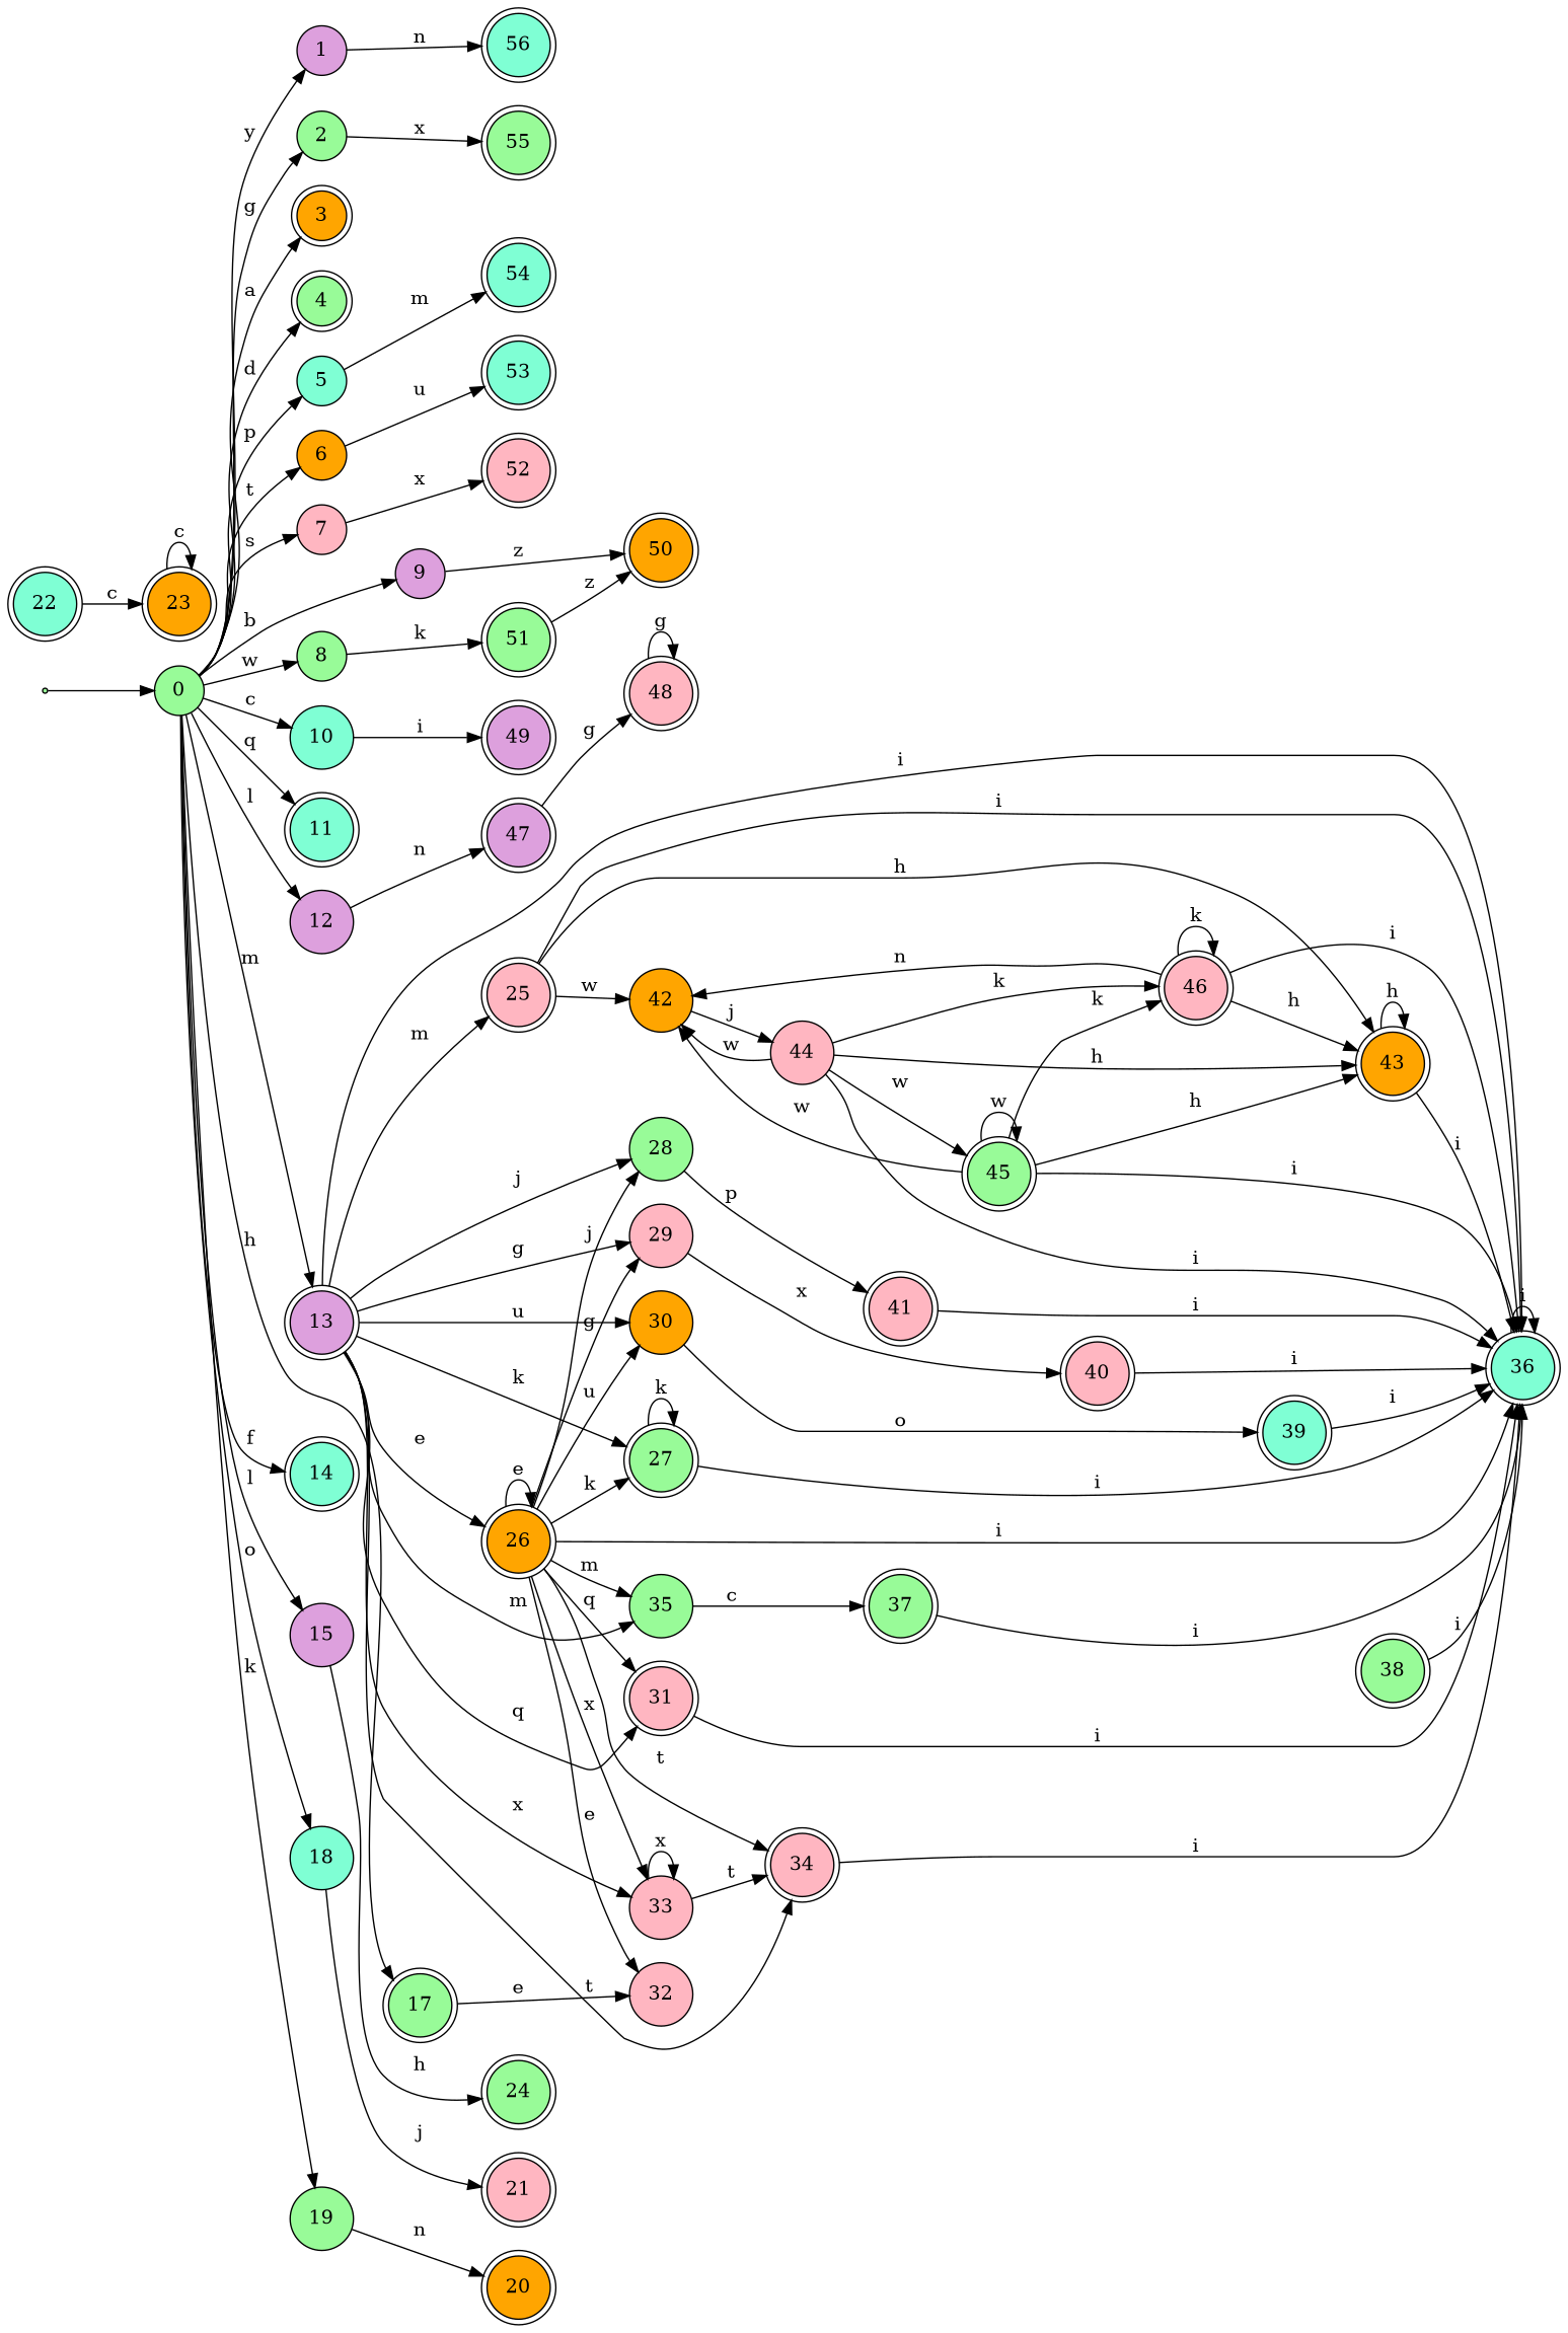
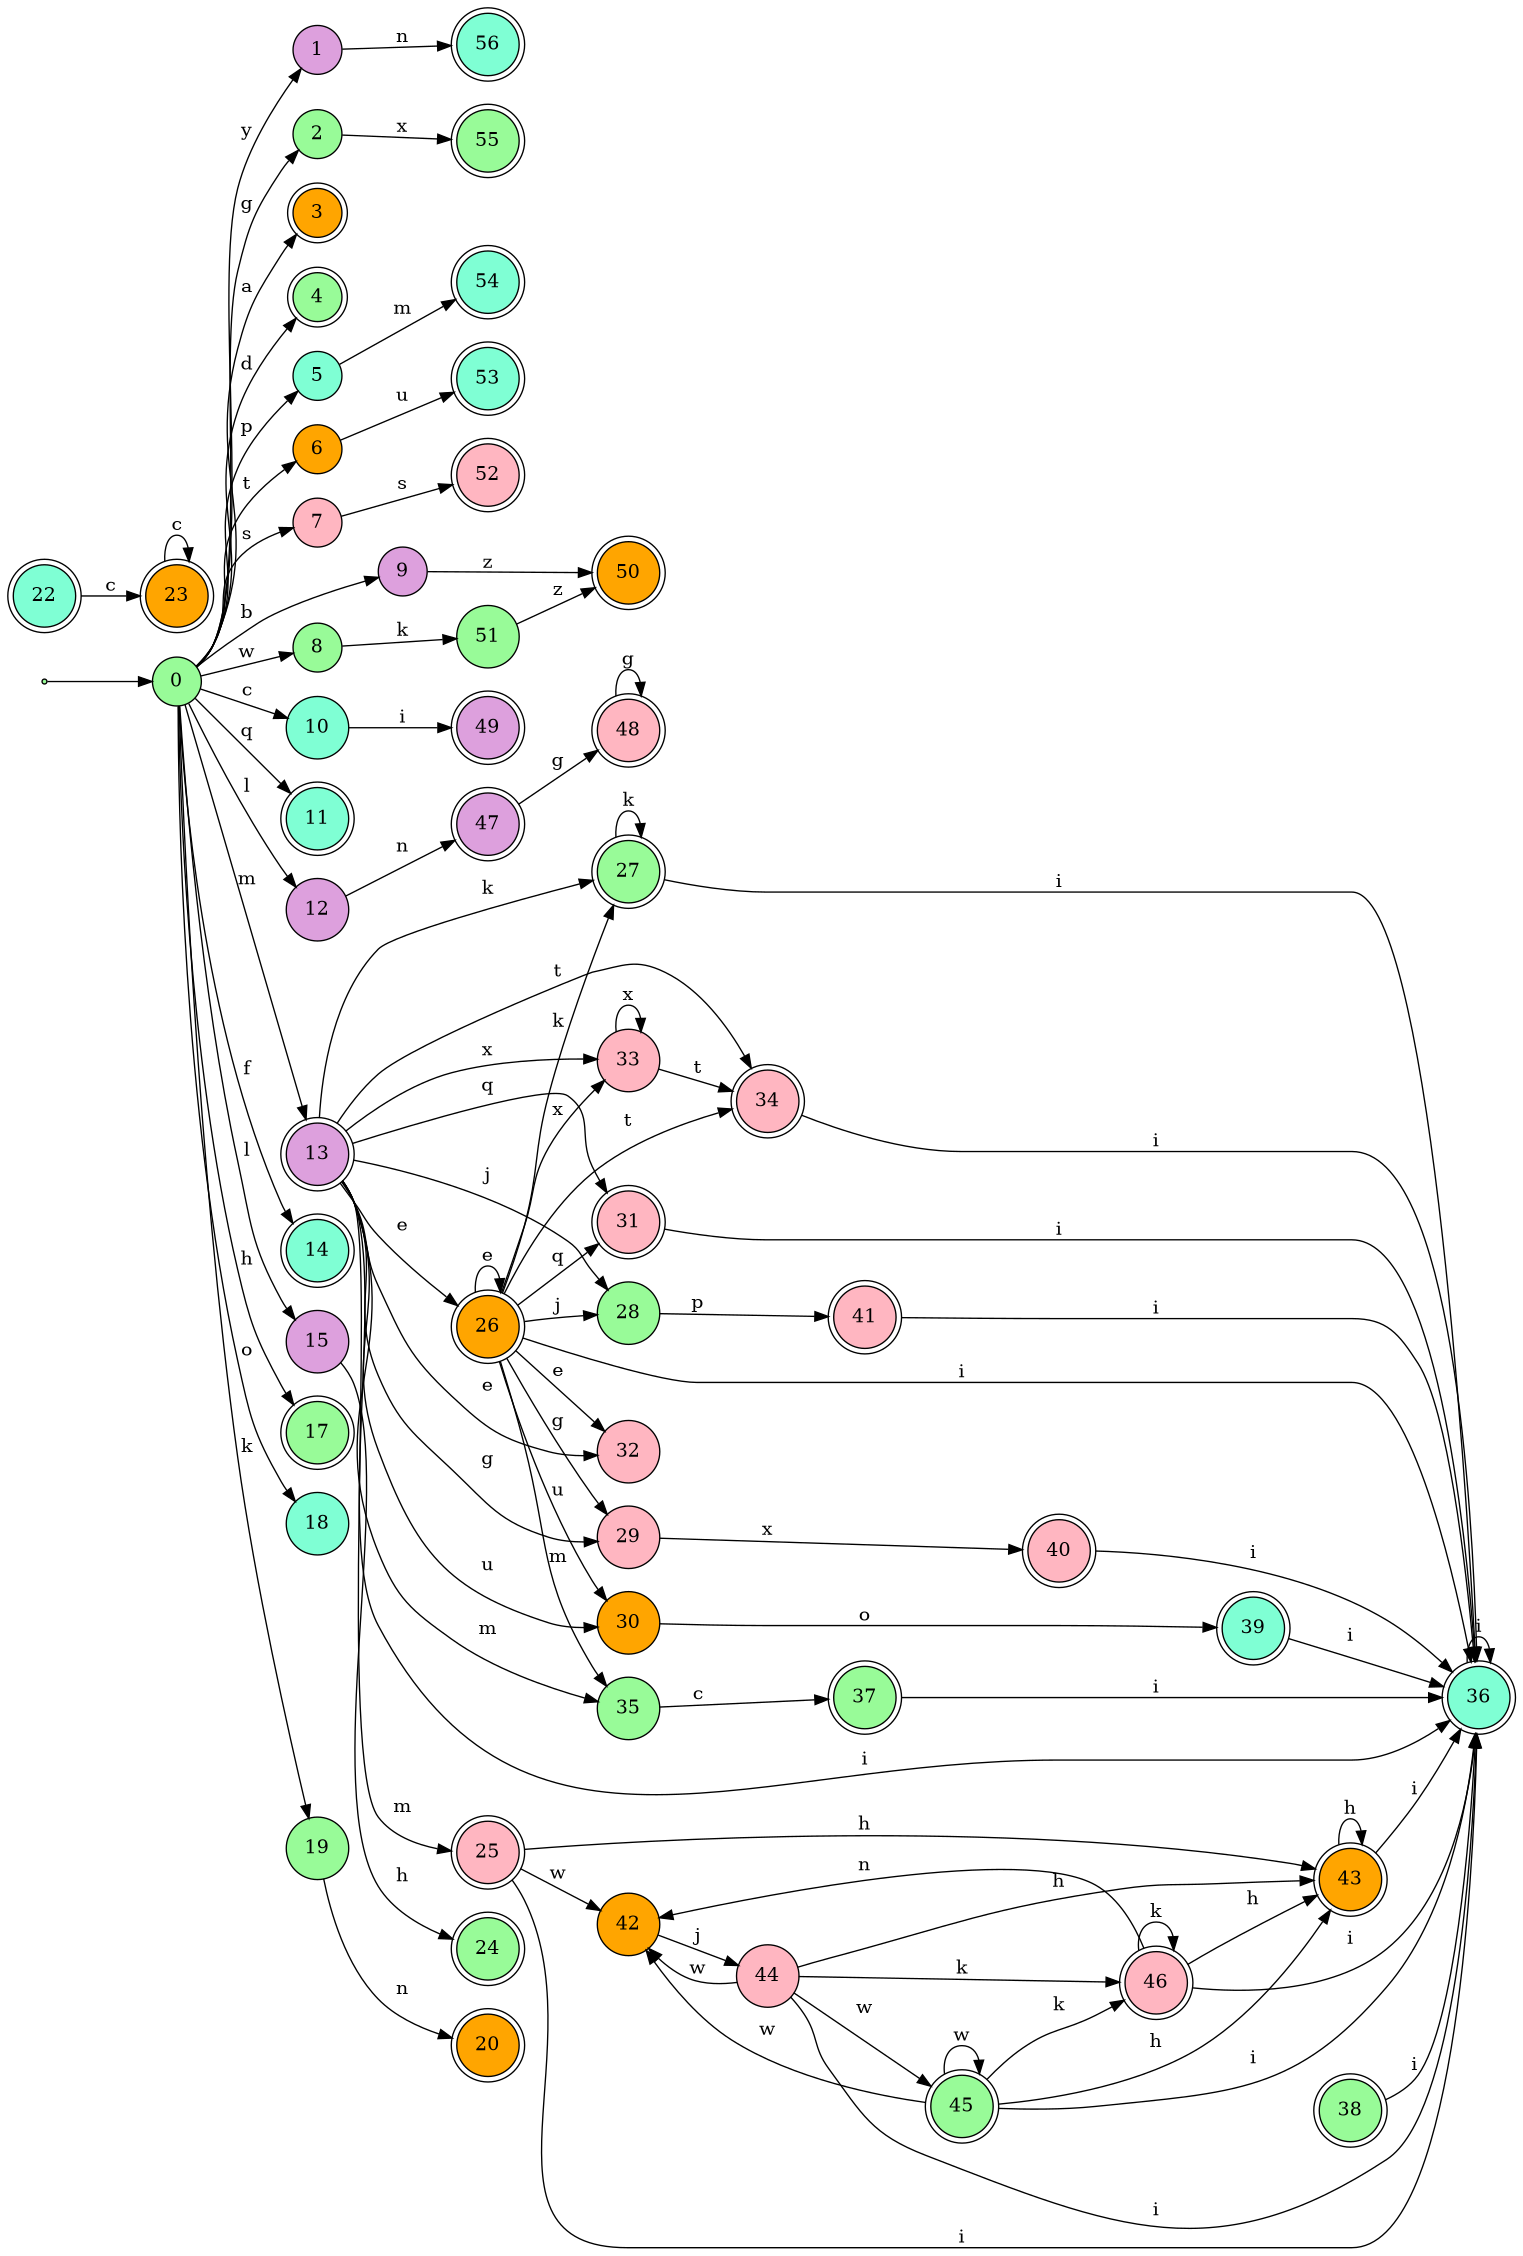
  digraph {
    rankdir=LR
    node [fillcolor=palegreen shape=doublecircle style=filled]
    dummy0 [shape=point]
    0 [shape=circle]
    1 [fillcolor=plum shape=circle]
    2 [shape=circle]
    3 [fillcolor=orange]
    4
    5 [fillcolor=aquamarine shape=circle]
    6 [fillcolor=orange shape=circle]
    7 [fillcolor=lightpink shape=circle]
    8 [shape=circle]
    9 [fillcolor=plum shape=circle]
    10 [fillcolor=aquamarine shape=circle]
    11 [fillcolor=aquamarine]
    12 [fillcolor=plum shape=circle]
    13 [fillcolor=plum]
    14 [fillcolor=aquamarine]
    15 [fillcolor=plum shape=circle]
    17
    18 [fillcolor=aquamarine shape=circle]
    19 [shape=circle]
    56 [fillcolor=aquamarine]
    55
    54 [fillcolor=aquamarine]
    53 [fillcolor=aquamarine]
    52 [fillcolor=lightpink]
-   51
+   51 [shape=circle]
    50 [fillcolor=orange]
    49 [fillcolor=plum]
    47 [fillcolor=plum]
    25 [fillcolor=lightpink]
    26 [fillcolor=orange]
    27
    28 [shape=circle]
    29 [fillcolor=lightpink shape=circle]
    30 [fillcolor=orange shape=circle]
    31 [fillcolor=lightpink]
    32 [fillcolor=lightpink shape=circle]
    33 [fillcolor=lightpink shape=circle]
    34 [fillcolor=lightpink]
    35 [shape=circle]
    36 [fillcolor=aquamarine]
    24
-   21 [fillcolor=lightpink]
    20 [fillcolor=orange]
    48 [fillcolor=lightpink]
    42 [fillcolor=orange shape=circle]
    43 [fillcolor=orange]
    41 [fillcolor=lightpink]
    40 [fillcolor=lightpink]
    39 [fillcolor=aquamarine]
    37
    22 [fillcolor=aquamarine]
    23 [fillcolor=orange]
    44 [fillcolor=lightpink shape=circle]
    38
    45
    46 [fillcolor=lightpink]
    dummy0 -> 0
    0 -> 1 [label=y]
    0 -> 2 [label=g]
    0 -> 3 [label=a]
    0 -> 4 [label=d]
    0 -> 5 [label=p]
    0 -> 6 [label=t]
    0 -> 7 [label=s]
    0 -> 8 [label=w]
    0 -> 9 [label=b]
    0 -> 10 [label=c]
    0 -> 11 [label=q]
    0 -> 12 [label=l]
    0 -> 13 [label=m]
    0 -> 14 [label=f]
    0 -> 15 [label=l]
    0 -> 17 [label=h]
    0 -> 18 [label=o]
    0 -> 19 [label=k]
    1 -> 56 [label=n]
    2 -> 55 [label=x]
    5 -> 54 [label=m]
    6 -> 53 [label=u]
-   7 -> 52 [label=x]
+   7 -> 52 [label=s]
    8 -> 51 [label=k]
    9 -> 50 [label=z]
    10 -> 49 [label=i]
    12 -> 47 [label=n]
    13 -> 25 [label=m]
    13 -> 26 [label=e]
    13 -> 27 [label=k]
    13 -> 28 [label=j]
    13 -> 29 [label=g]
    13 -> 30 [label=u]
    13 -> 31 [label=q]
-   17 -> 32 [label=e]
+   13 -> 32 [label=e]
    13 -> 33 [label=x]
    13 -> 34 [label=t]
    13 -> 35 [label=m]
    13 -> 36 [label=i]
    15 -> 24 [label=h]
-   18 -> 21 [label=j]
    19 -> 20 [label=n]
    51 -> 50 [label=z]
    47 -> 48 [label=g]
    25 -> 36 [label=i]
    25 -> 42 [label=w]
    25 -> 43 [label=h]
    26 -> 26 [label=e]
    26 -> 27 [label=k]
    26 -> 28 [label=j]
    26 -> 29 [label=g]
    26 -> 30 [label=u]
    26 -> 31 [label=q]
    26 -> 32 [label=e]
    26 -> 33 [label=x]
    26 -> 34 [label=t]
    26 -> 35 [label=m]
    26 -> 36 [label=i]
    27 -> 27 [label=k]
    27 -> 36 [label=i]
    28 -> 41 [label=p]
    29 -> 40 [label=x]
    30 -> 39 [label=o]
    31 -> 36 [label=i]
    33 -> 33 [label=x]
    33 -> 34 [label=t]
    34 -> 36 [label=i]
    35 -> 37 [label=c]
    36 -> 36 [label=i]
    48 -> 48 [label=g]
    42 -> 44 [label=j]
    43 -> 36 [label=i]
    43 -> 43 [label=h]
    41 -> 36 [label=i]
    40 -> 36 [label=i]
    39 -> 36 [label=i]
    37 -> 36 [label=i]
    22 -> 23 [label=c]
    23 -> 23 [label=c]
    44 -> 36 [label=i]
    44 -> 42 [label=w]
    44 -> 43 [label=h]
    44 -> 45 [label=w]
    44 -> 46 [label=k]
    38 -> 36 [label=i]
    45 -> 36 [label=i]
    45 -> 42 [label=w]
    45 -> 43 [label=h]
    45 -> 45 [label=w]
    45 -> 46 [label=k]
    46 -> 36 [label=i]
    46 -> 42 [label=n]
    46 -> 43 [label=h]
    46 -> 46 [label=k]
  }
